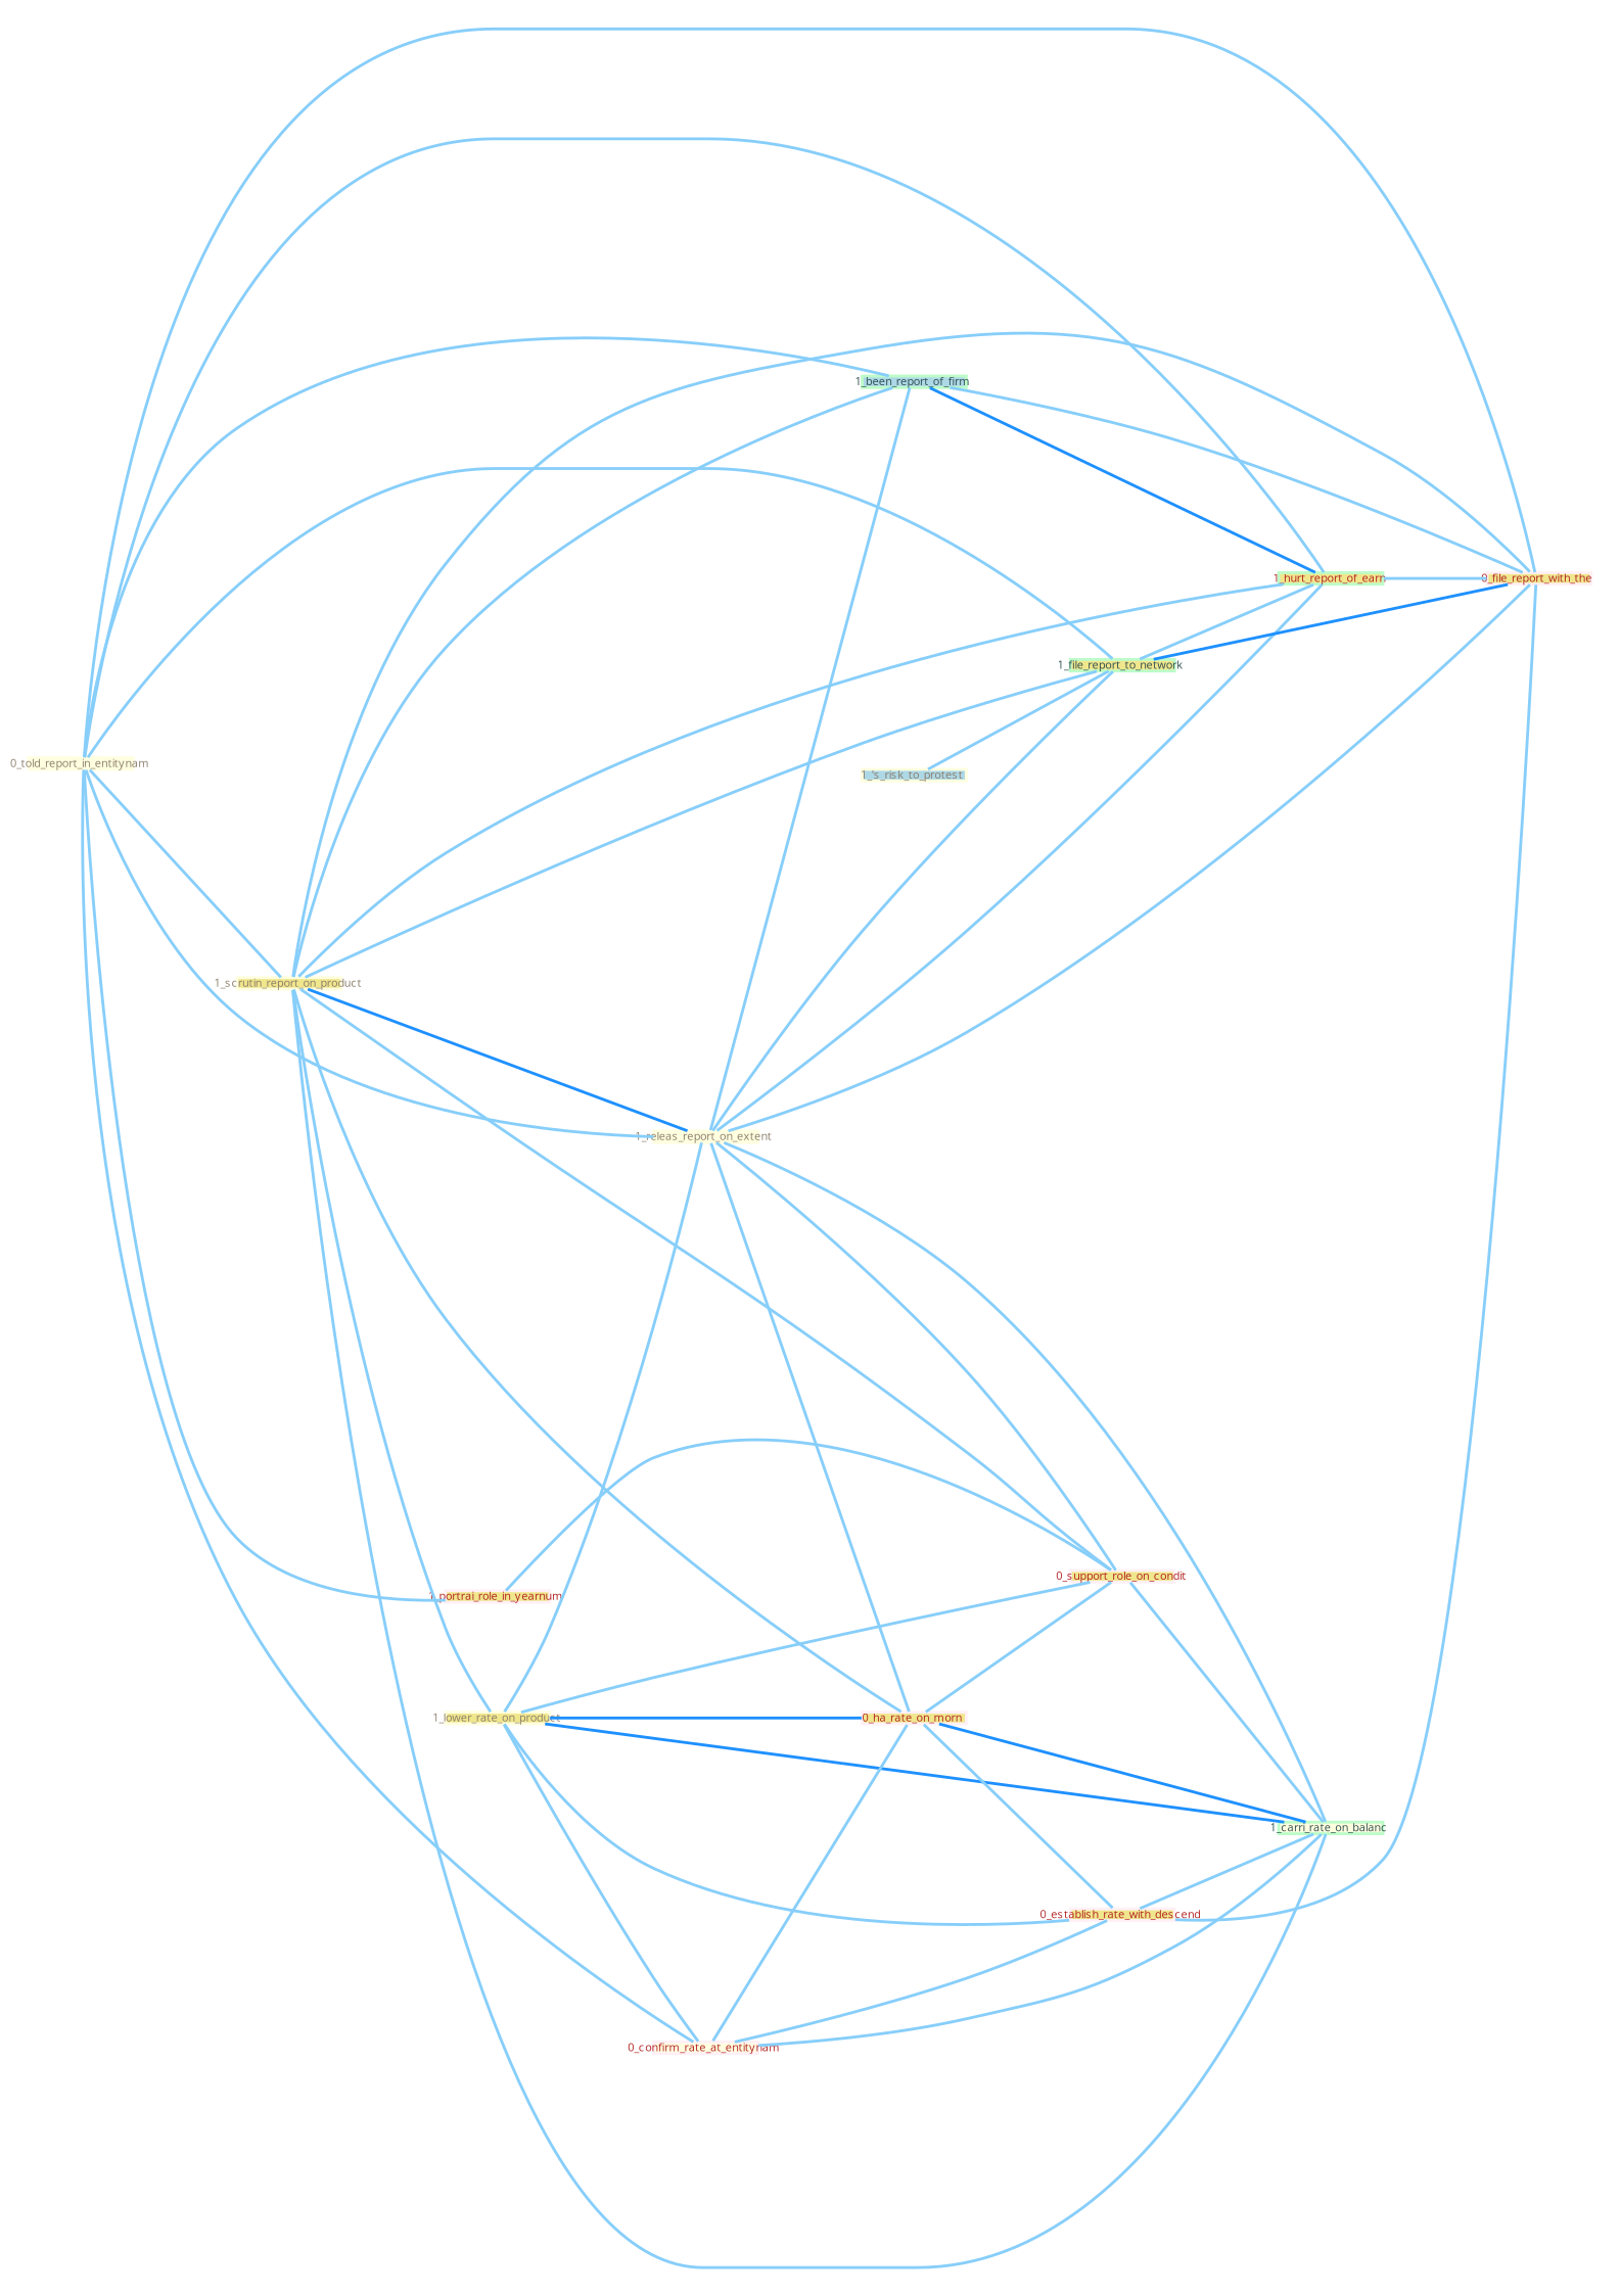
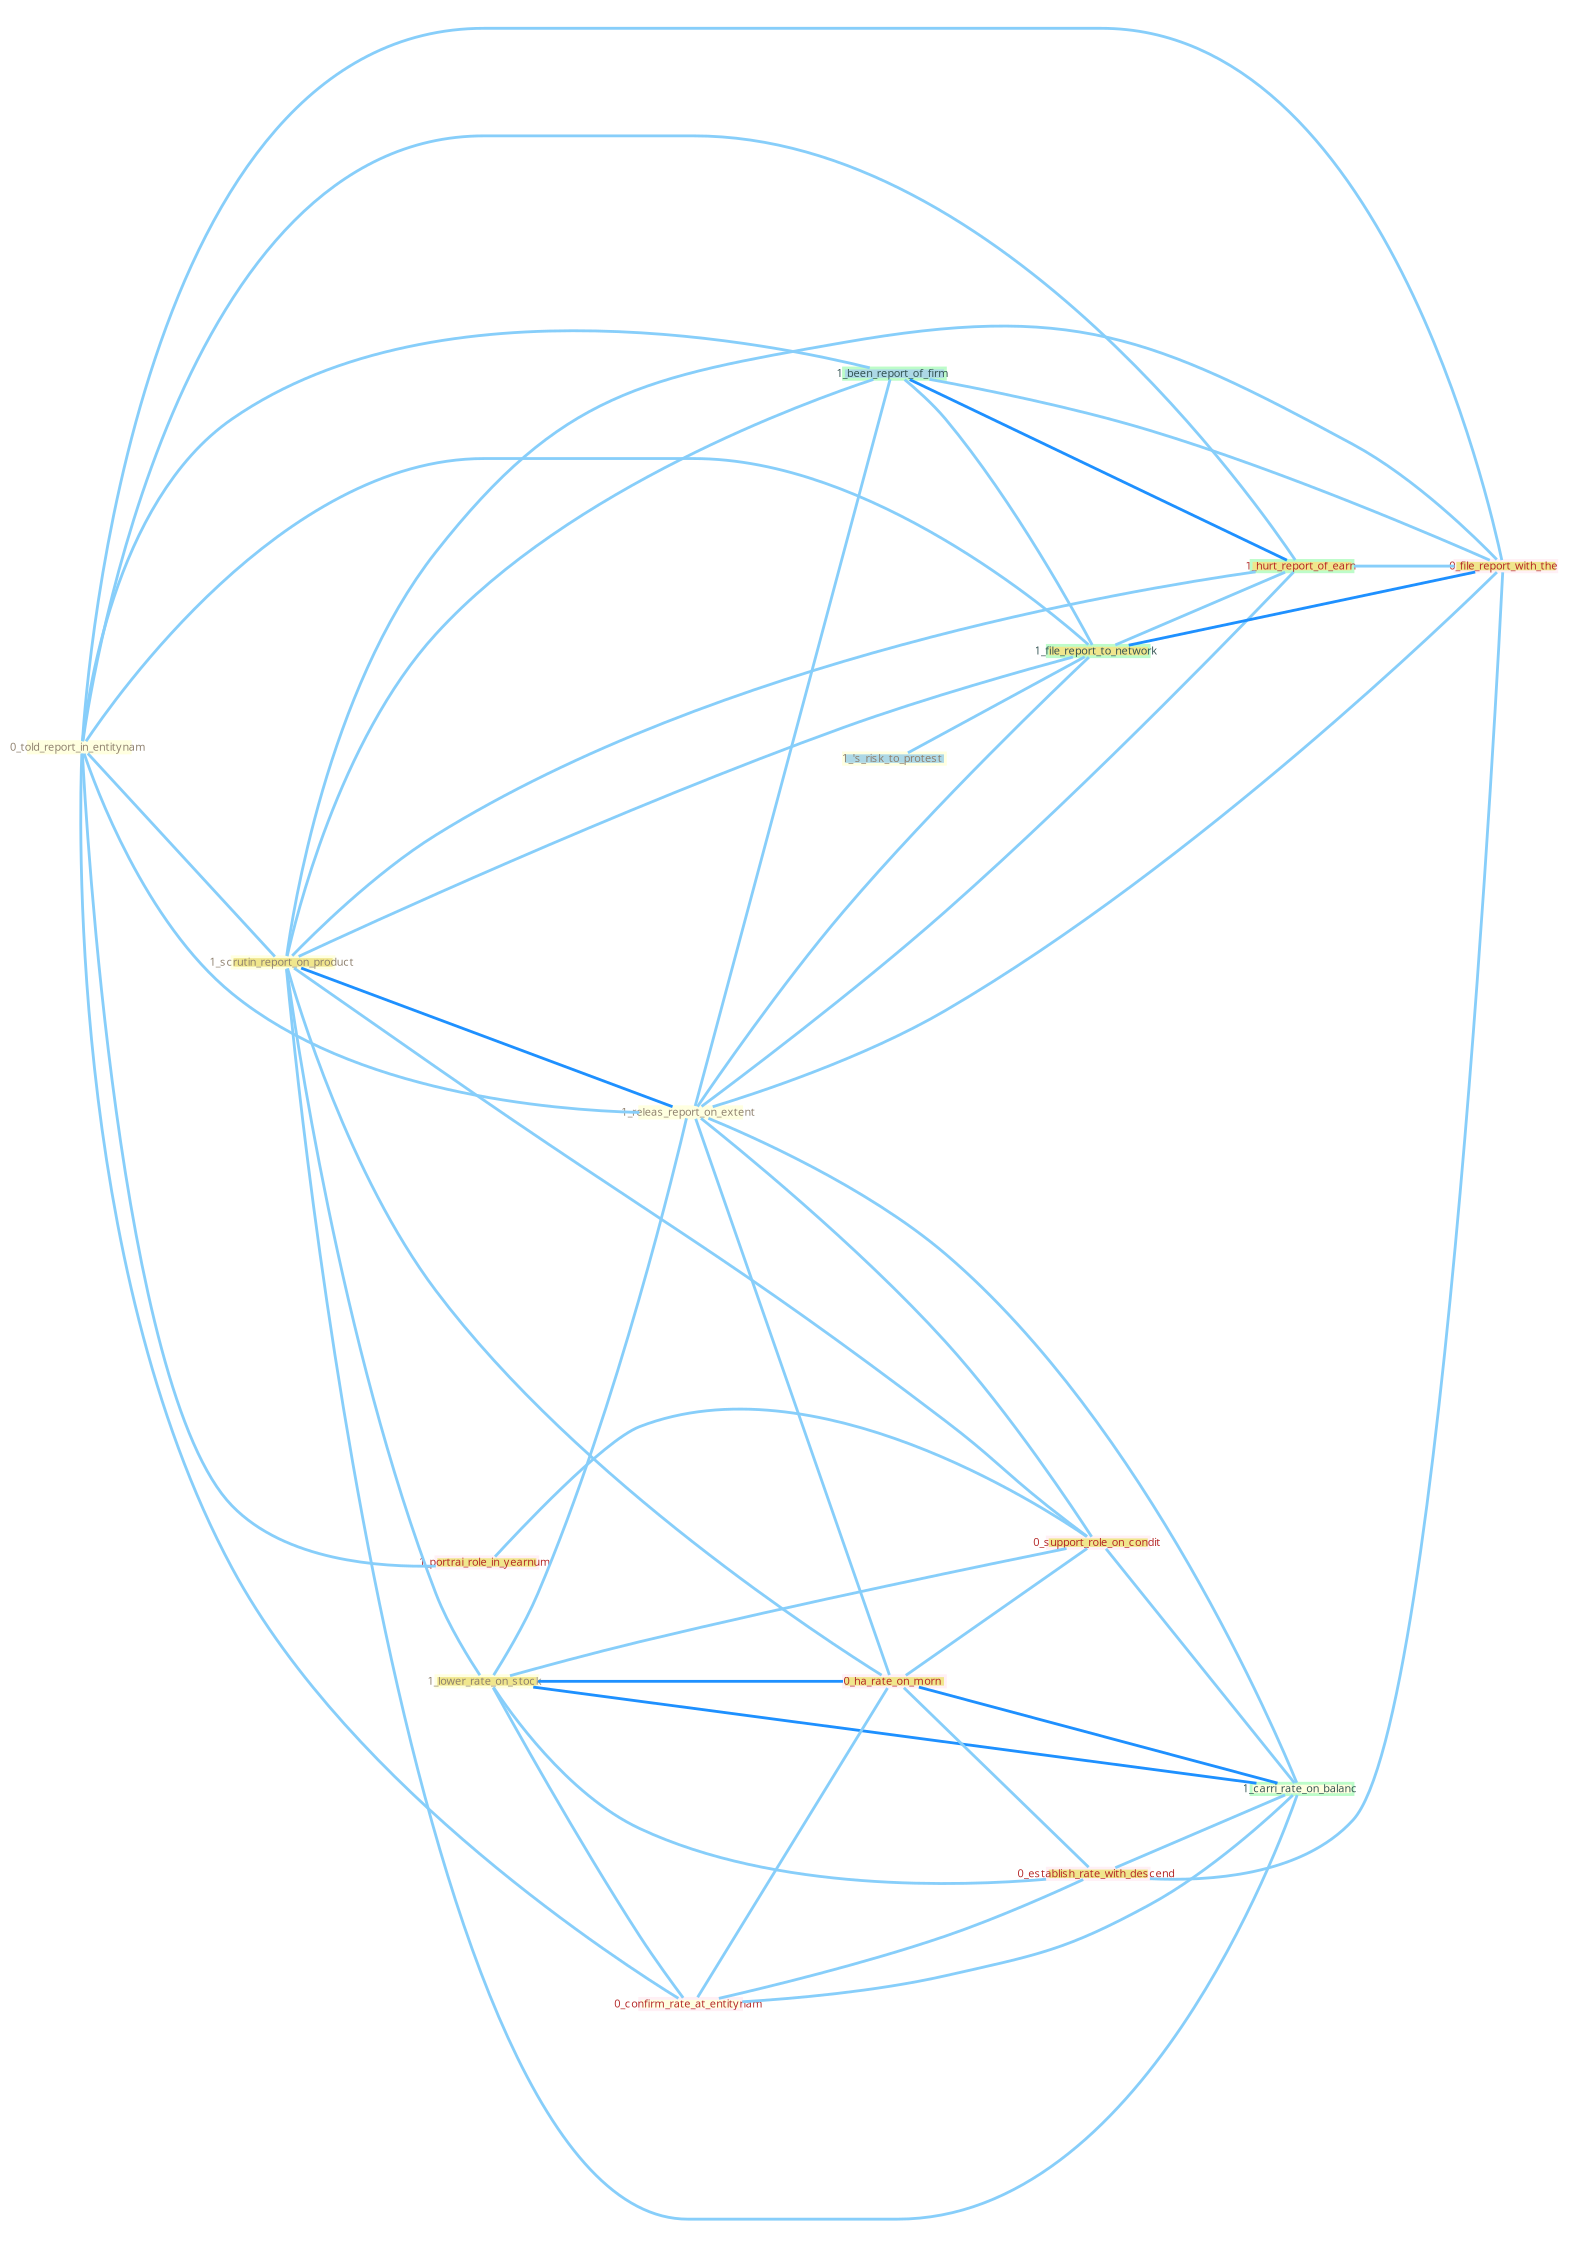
  graph {
    fontname="Open Sans"
    rankdir=LR
    node [color="#fff0f5" fillcolor=khaki fixedsize=true fontcolor="#b22222" fontname="Open Sans" fontsize=4 shape=polygon style=filled]
    edge [color="#87cefa" fontname="Open Sans" w=1]
    "0_told_report_in_entitynam " [color="#ffffe0" fillcolor=lightyellow fontcolor="#8b7d6b" height=.06 width=.5]
    "1_scrutin_report_on_product " [color="#ffffe0" fontcolor="#8b7d6b" height=.06 width=.5]
    "1_'s_risk_to_protest " [color="#ffffe0" fillcolor=lightblue fontcolor="#8b7d6b" height=.06 width=.5]
-   "1_lower_rate_on_stock " [color="#ffffe0" fontcolor="#8b7d6b" height=.06 width=.5 label="1_lower_rate_on_product"]
+   "1_lower_rate_on_stock " [color="#ffffe0" fontcolor="#8b7d6b" height=.06 width=.5]
    "1_releas_report_on_extent " [color="#ffffe0" fillcolor=lightyellow fontcolor="#8b7d6b" height=.06 width=.5]
    "0_confirm_rate_at_entitynam " [fillcolor=lightyellow height=.06 width=.5]
    "1_portrai_role_in_yearnum " [height=.06 width=.5]
    "0_ha_rate_on_morn " [height=.06 width=.5]
    "0_support_role_on_condit " [height=.06 width=.5]
    "0_establish_rate_with_descend " [height=.06 width=.5]
    "0_file_report_with_the " [height=.06 width=.5]
    "1_been_report_of_firm " [color="#BDFCC9" fillcolor=lightblue fontcolor="#2f4f4f" height=.06 width=.5]
    "1_file_report_to_network " [color="#BDFCC9" fontcolor="#2f4f4f" height=.06 width=.5]
    "1_hurt_report_of_earn " [color="#BDFCC9" height=.06 width=.5]
    "1_carri_rate_on_balanc " [color="#BDFCC9" fillcolor=lightyellow fontcolor="#2f4f4f" height=.06 width=.5]
    subgraph sub_1 {
      "0_told_report_in_entitynam "
      "1_scrutin_report_on_product "
      "1_'s_risk_to_protest "
      "1_lower_rate_on_stock "
      "1_releas_report_on_extent "
    }
    subgraph sub_2 {
      "0_confirm_rate_at_entitynam "
      "1_portrai_role_in_yearnum "
      "0_ha_rate_on_morn "
      "0_support_role_on_condit "
      "0_establish_rate_with_descend "
      "0_file_report_with_the "
    }
    "0_told_report_in_entitynam " -- "1_scrutin_report_on_product "
    "0_told_report_in_entitynam " -- "1_releas_report_on_extent "
    "0_told_report_in_entitynam " -- "0_confirm_rate_at_entitynam "
    "0_told_report_in_entitynam " -- "1_portrai_role_in_yearnum "
    "0_told_report_in_entitynam " -- "0_file_report_with_the "
    "0_told_report_in_entitynam " -- "1_been_report_of_firm "
    "0_told_report_in_entitynam " -- "1_file_report_to_network "
    "0_told_report_in_entitynam " -- "1_hurt_report_of_earn "
    "1_scrutin_report_on_product " -- "1_lower_rate_on_stock "
    "1_scrutin_report_on_product " -- "1_releas_report_on_extent " [color="#1e90ff" w=2]
    "1_scrutin_report_on_product " -- "0_ha_rate_on_morn "
    "1_scrutin_report_on_product " -- "0_support_role_on_condit "
    "1_scrutin_report_on_product " -- "0_file_report_with_the "
    "1_scrutin_report_on_product " -- "1_been_report_of_firm "
    "1_scrutin_report_on_product " -- "1_file_report_to_network "
    "1_scrutin_report_on_product " -- "1_hurt_report_of_earn "
    "1_scrutin_report_on_product " -- "1_carri_rate_on_balanc "
    "1_'s_risk_to_protest " -- "1_file_report_to_network "
    "1_lower_rate_on_stock " -- "1_releas_report_on_extent "
    "1_lower_rate_on_stock " -- "0_confirm_rate_at_entitynam "
    "1_lower_rate_on_stock " -- "0_ha_rate_on_morn " [color="#1e90ff" w=2]
    "1_lower_rate_on_stock " -- "0_support_role_on_condit "
    "1_lower_rate_on_stock " -- "0_establish_rate_with_descend "
    "1_lower_rate_on_stock " -- "1_carri_rate_on_balanc " [color="#1e90ff" w=2]
    "1_releas_report_on_extent " -- "0_ha_rate_on_morn "
    "1_releas_report_on_extent " -- "0_support_role_on_condit "
    "1_releas_report_on_extent " -- "0_file_report_with_the "
    "1_releas_report_on_extent " -- "1_been_report_of_firm "
    "1_releas_report_on_extent " -- "1_file_report_to_network "
    "1_releas_report_on_extent " -- "1_hurt_report_of_earn "
    "1_releas_report_on_extent " -- "1_carri_rate_on_balanc "
    "0_confirm_rate_at_entitynam " -- "0_ha_rate_on_morn "
    "0_confirm_rate_at_entitynam " -- "0_establish_rate_with_descend "
    "0_confirm_rate_at_entitynam " -- "1_carri_rate_on_balanc "
    "1_portrai_role_in_yearnum " -- "0_support_role_on_condit "
    "0_ha_rate_on_morn " -- "0_support_role_on_condit "
    "0_ha_rate_on_morn " -- "0_establish_rate_with_descend "
    "0_ha_rate_on_morn " -- "1_carri_rate_on_balanc " [color="#1e90ff" w=2]
    "0_support_role_on_condit " -- "1_carri_rate_on_balanc "
    "0_establish_rate_with_descend " -- "0_file_report_with_the "
    "0_establish_rate_with_descend " -- "1_carri_rate_on_balanc "
    "1_been_report_of_firm " -- "0_file_report_with_the "
+   "1_been_report_of_firm " -- "1_file_report_to_network "
    "1_been_report_of_firm " -- "1_hurt_report_of_earn " [color="#1e90ff" w=2]
    "1_file_report_to_network " -- "0_file_report_with_the " [color="#1e90ff" w=2]
    "1_file_report_to_network " -- "1_hurt_report_of_earn "
    "1_hurt_report_of_earn " -- "0_file_report_with_the "
  }
